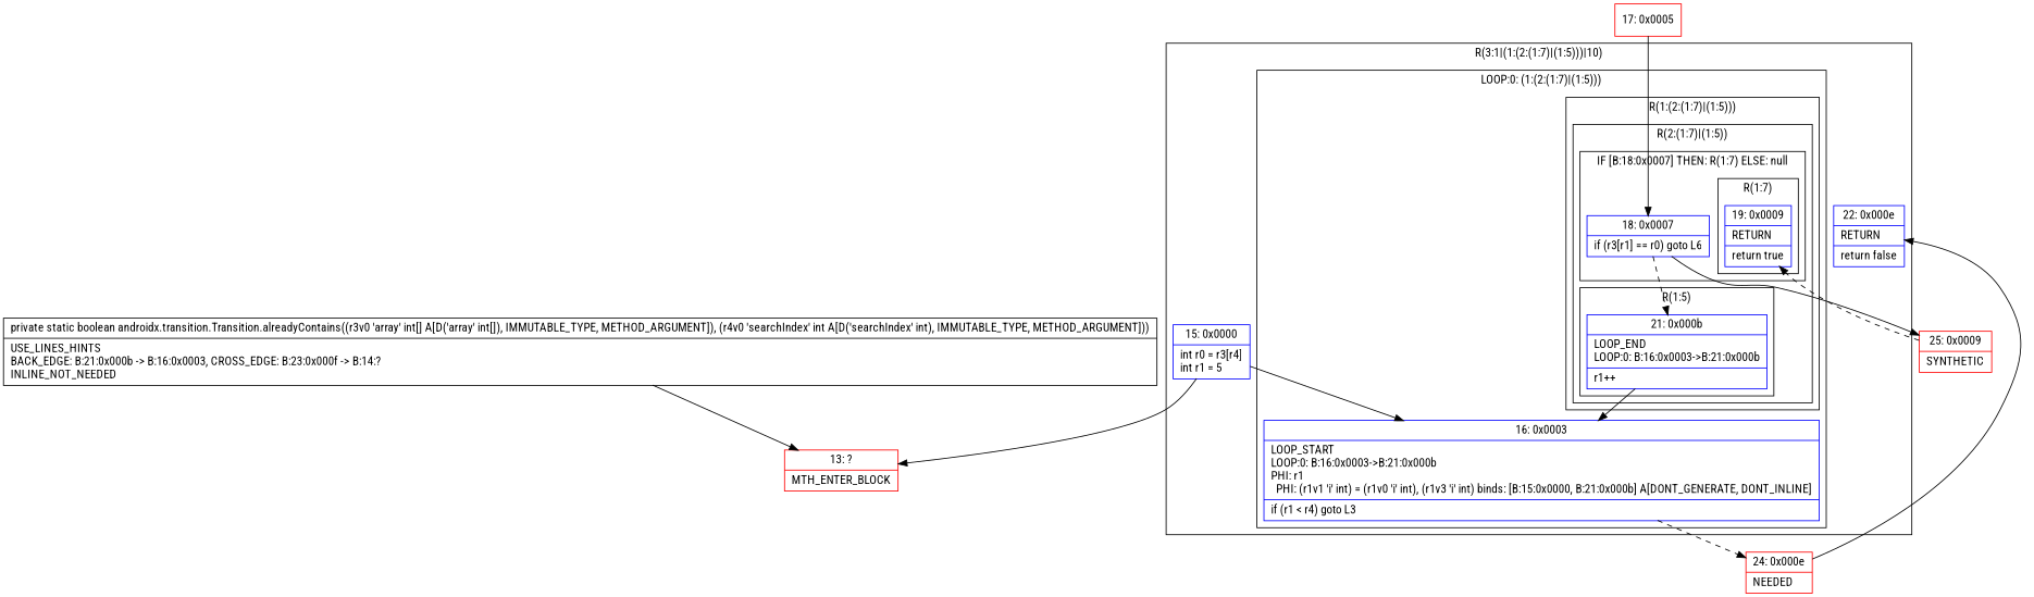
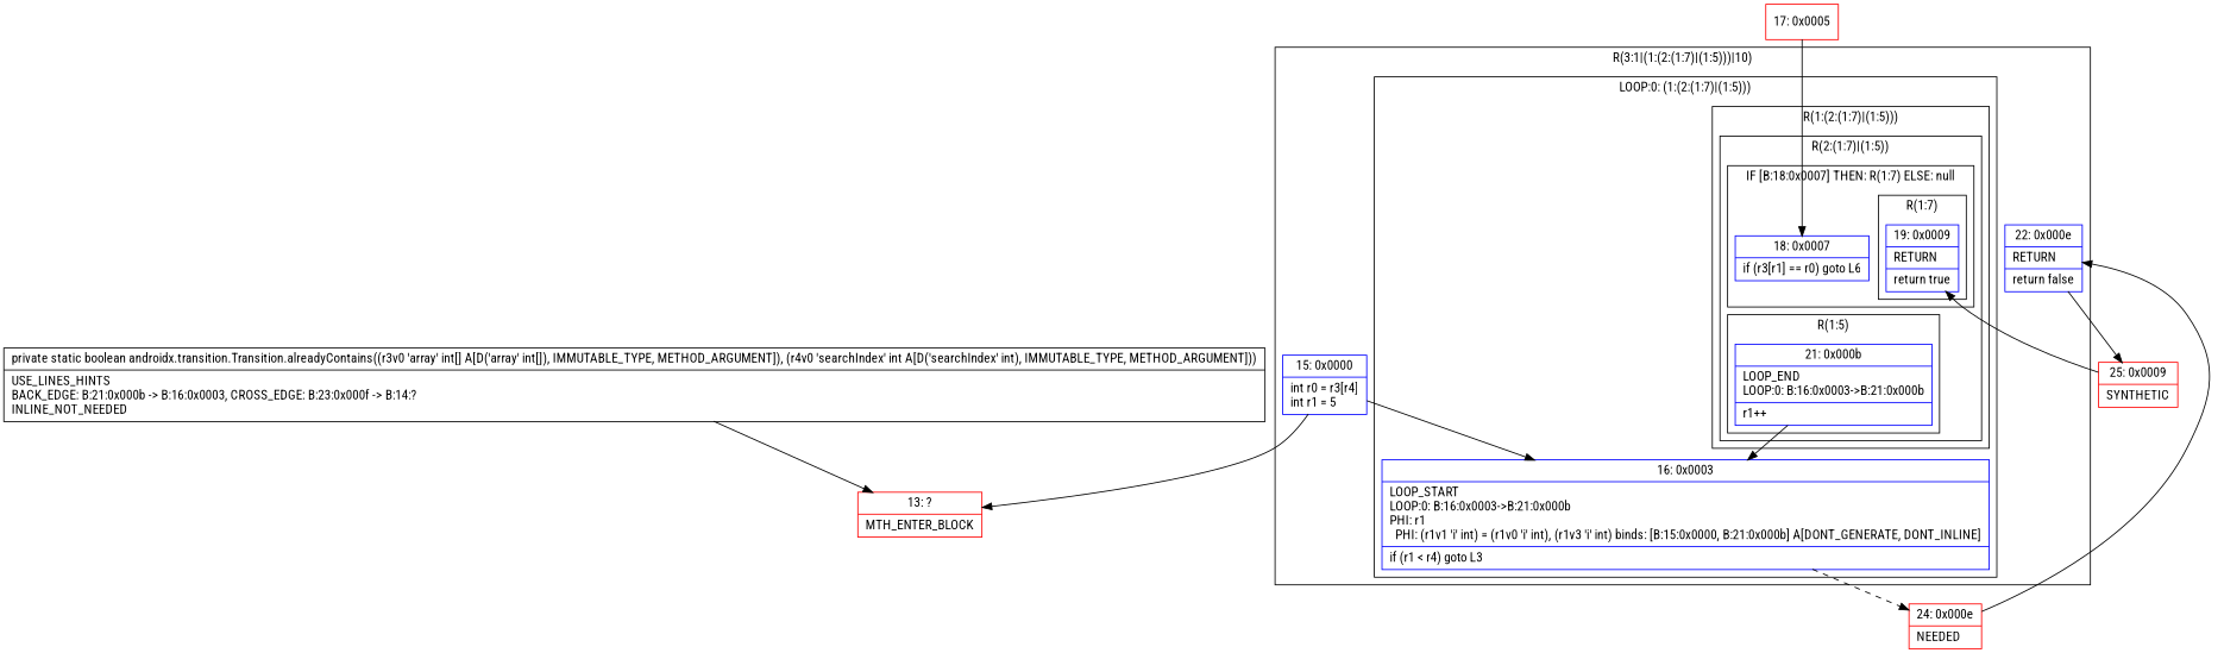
  digraph {
    fontname="Roboto Condensed"
    node [color=blue fontname="Roboto Condensed" shape=record]
    edge [fontname="Roboto Condensed"]
    n1 [label="{19\:\ 0x0009|RETURN\l|return true\l}"]
    n2 [label="{18\:\ 0x0007|if (r3[r1] == r0) goto L6\l}"]
    n3 [label="{21\:\ 0x000b|LOOP_END\lLOOP:0: B:16:0x0003\-\>B:21:0x000b\l|r1++\l}"]
    n4 [label="{16\:\ 0x0003|LOOP_START\lLOOP:0: B:16:0x0003\-\>B:21:0x000b\lPHI: r1 \l  PHI: (r1v1 'i' int) = (r1v0 'i' int), (r1v3 'i' int) binds: [B:15:0x0000, B:21:0x000b] A[DONT_GENERATE, DONT_INLINE]\l|if (r1 \< r4) goto L3\l}"]
    n5 [label="{15\:\ 0x0000|int r0 = r3[r4]\lint r1 = 5\l}"]
    n6 [label="{22\:\ 0x000e|RETURN\l|return false\l}"]
    n7 [color=red label="{25\:\ 0x0009|SYNTHETIC\l}"]
    n8 [color=red label="{24\:\ 0x000e|NEEDED\l}"]
    n9 [color=red label="{13\:\ ?|MTH_ENTER_BLOCK\l}"]
    n10 [color=red label="{17\:\ 0x0005}"]
    n11 [label="{private static boolean androidx.transition.Transition.alreadyContains((r3v0 'array' int[] A[D('array' int[]), IMMUTABLE_TYPE, METHOD_ARGUMENT]), (r4v0 'searchIndex' int A[D('searchIndex' int), IMMUTABLE_TYPE, METHOD_ARGUMENT]))  | USE_LINES_HINTS\lBACK_EDGE: B:21:0x000b \-\> B:16:0x0003, CROSS_EDGE: B:23:0x000f \-\> B:14:?\lINLINE_NOT_NEEDED\l}" color=""]
    subgraph cluster_1 {
      label="R(3:1|(1:(2:(1:7)|(1:5)))|10)"
      n5
      n6
      subgraph cluster_2 {
        label="LOOP:0: (1:(2:(1:7)|(1:5)))"
        n4
        subgraph cluster_3 {
          label="R(1:(2:(1:7)|(1:5)))"
          subgraph cluster_4 {
            label="R(2:(1:7)|(1:5))"
            subgraph cluster_5 {
              label="IF [B:18:0x0007] THEN: R(1:7) ELSE: null"
              n2
              subgraph cluster_6 {
                label="R(1:7)"
                n1
              }
            }
            subgraph cluster_7 {
              label="R(1:5)"
              n3
            }
          }
        }
      }
    }
-   n2 -> n3 [style=dashed]
-   n2 -> n7
+   n6 -> n7
    n3 -> n4
    n4 -> n8 [style=dashed]
    n5 -> n4
    n5 -> n9
-   n7 -> n1 [style=dashed]
+   n7 -> n1
    n8 -> n6
    n10 -> n2
    n11 -> n9
  }
